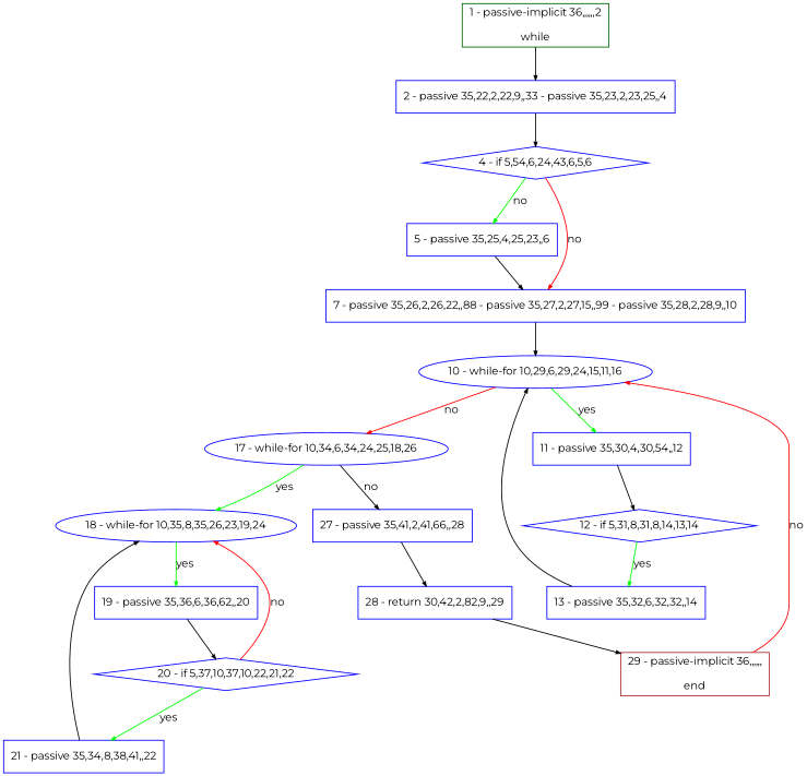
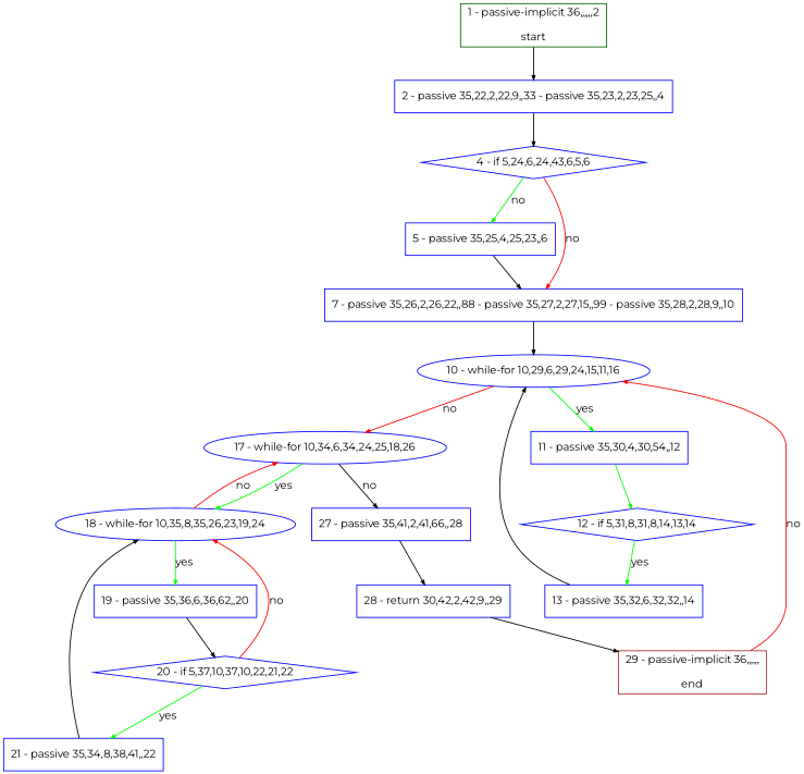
  digraph {
    bgcolor=white
    compound=true
    fillcolor="#FFFFCC"
    fontname=Montserrat
    fontsize=12
    pack=true
    packmode=clust
    style="rounded,filled"
    node [color="#0000ff" compound=true fillcolor="#ffffff" fixedsize=false fontname=Montserrat fontsize=12 node_initialized=no shape=box style=filled]
    edge [arrowhead=normal arrowsize=0.5 arrowtail=none color="#000000" compound=true dir=forward fontcolor=black fontname=Montserrat fontsize=12]
    n1 [label="2 - passive 35,22,2,22,9,,33 - passive 35,23,2,23,25,,4"]
-   n2 [label="4 - if 5,54,6,24,43,6,5,6" shape=diamond]
+   n2 [label="4 - if 5,24,6,24,43,6,5,6" shape=diamond]
    n3 [label="5 - passive 35,25,4,25,23,,6"]
    n4 [label="7 - passive 35,26,2,26,22,,88 - passive 35,27,2,27,15,,99 - passive 35,28,2,28,9,,10"]
-   n5 [color="#006400" label="1 - passive-implicit 36,,,,,,2\n\nwhile"]
+   n5 [color="#006400" label="1 - passive-implicit 36,,,,,,2\n\nstart"]
    n6 [label="10 - while-for 10,29,6,29,24,15,11,16" shape=oval]
    n7 [label="11 - passive 35,30,4,30,54,,12"]
    n8 [label="17 - while-for 10,34,6,34,24,25,18,26" shape=oval]
    n9 [label="12 - if 5,31,8,31,8,14,13,14" shape=diamond]
    n10 [label="18 - while-for 10,35,8,35,26,23,19,24" shape=oval]
    n11 [label="27 - passive 35,41,2,41,66,,28"]
    n12 [label="13 - passive 35,32,6,32,32,,14"]
    n13 [label="19 - passive 35,36,6,36,62,,20"]
-   n14 [label="28 - return 30,42,2,82,9,,29"]
+   n14 [label="28 - return 30,42,2,42,9,,29"]
    n15 [label="20 - if 5,37,10,37,10,22,21,22" shape=diamond]
    n16 [color="#a52a2a" label="29 - passive-implicit 36,,,,,,\n\nend"]
    n17 [label="21 - passive 35,34,8,38,41,,22"]
    n1 -> n2
    n2 -> n3 [color="#00ff00" label=no]
    n2 -> n4 [color="#ff0000" label=no]
    n3 -> n4
    n4 -> n6
    n5 -> n1
    n6 -> n7 [color="#00ff00" label=yes]
    n6 -> n8 [color="#ff0000" label=no]
-   n7 -> n9
+   n7 -> n9 [color="#00ff00"]
    n8 -> n10 [color="#00ff00" label=yes]
    n8 -> n11 [label=no]
    n9 -> n12 [color="#00ff00" label=yes]
+   n10 -> n8 [color="#ff0000" label=no]
    n10 -> n13 [color="#00ff00" label=yes]
    n11 -> n14
    n12 -> n6
    n13 -> n15
    n14 -> n16
    n15 -> n10 [color="#ff0000" label=no]
    n15 -> n17 [color="#00ff00" label=yes]
    n16 -> n6 [color="#ff0000" label=no]
    n17 -> n10
  }
